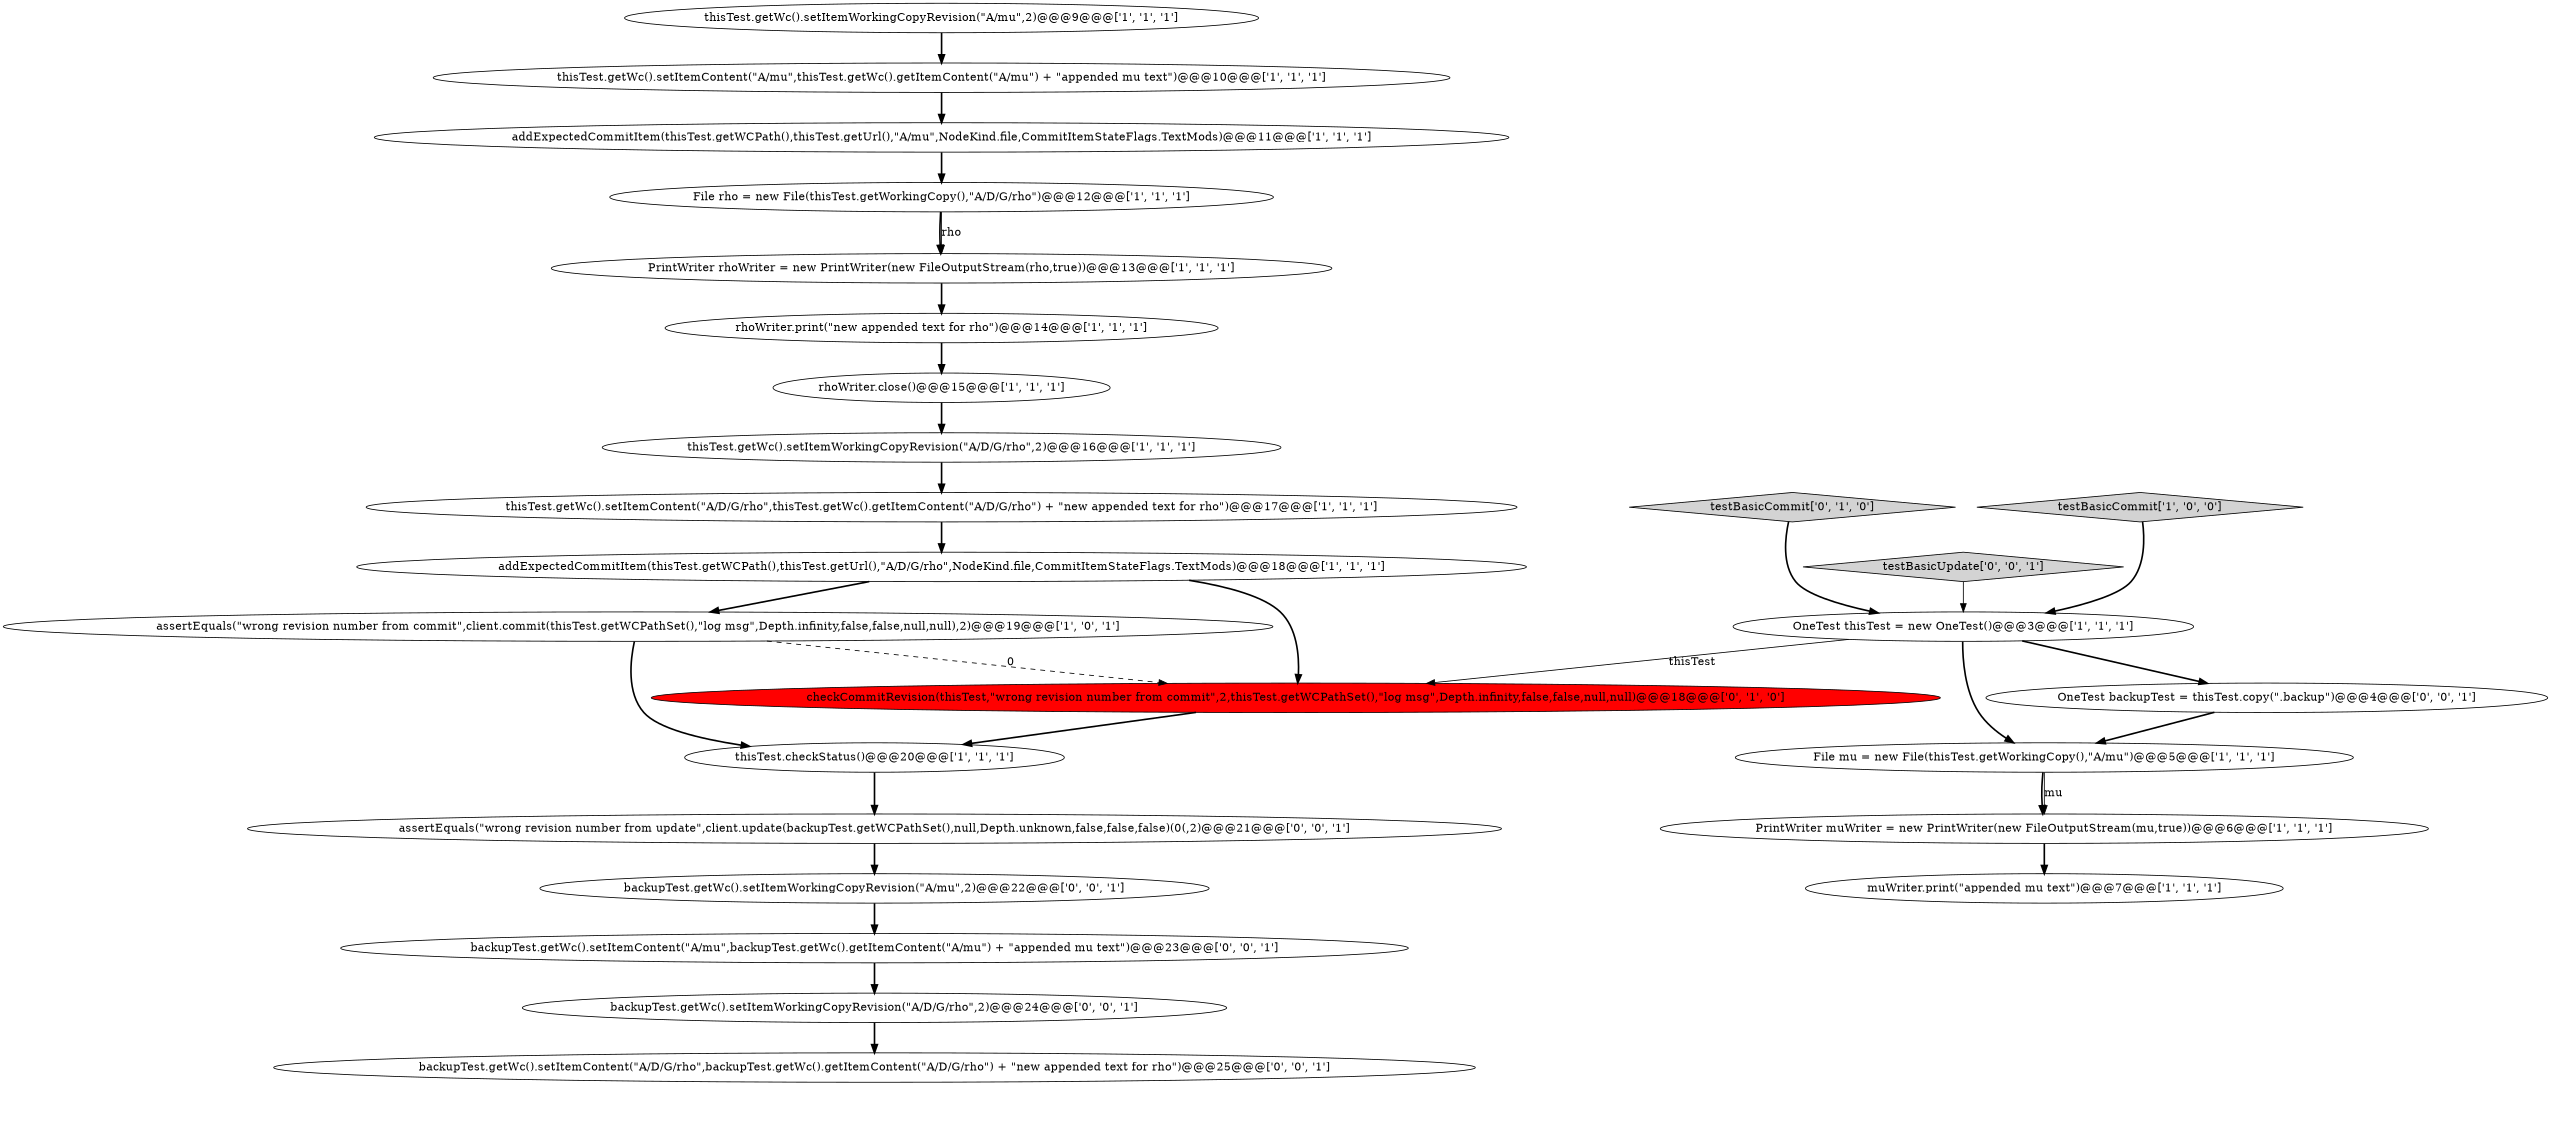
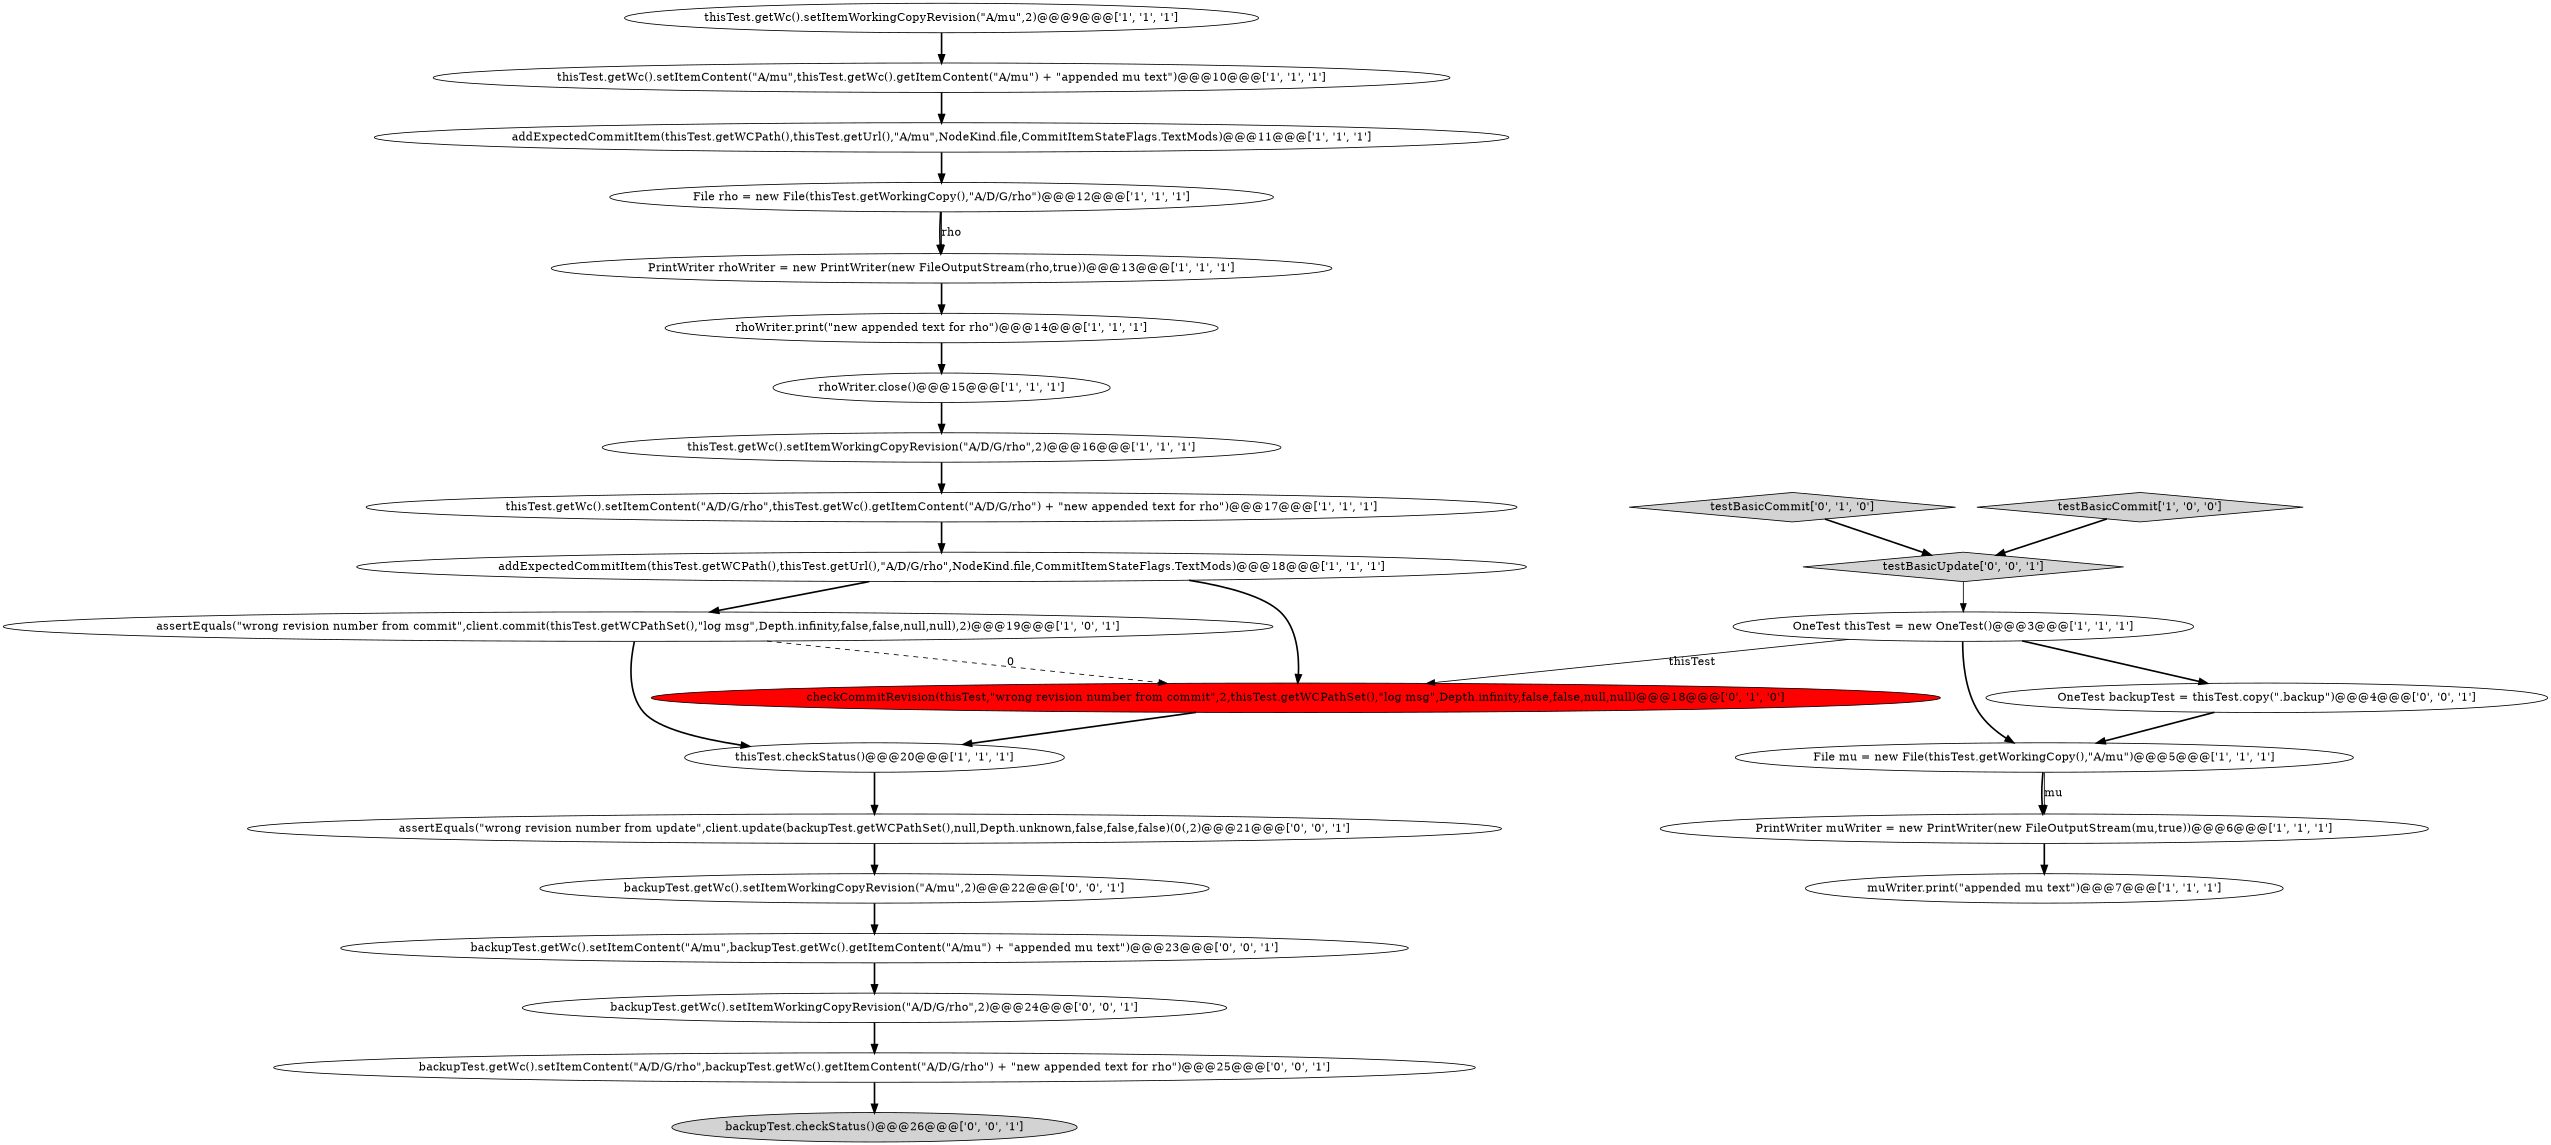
  digraph {
    fontname="DejaVu Serif"
    node [fillcolor=white fontname="DejaVu Serif" shape=ellipse style=filled]
    edge [fontname="DejaVu Serif" style=bold]
    n1 [label="thisTest.getWc().setItemWorkingCopyRevision(\"A/D/G/rho\",2)@@@16@@@['1', '1', '1']"]
    n2 [label="thisTest.getWc().setItemContent(\"A/D/G/rho\",thisTest.getWc().getItemContent(\"A/D/G/rho\") + \"new appended text for rho\")@@@17@@@['1', '1', '1']"]
    n3 [label="addExpectedCommitItem(thisTest.getWCPath(),thisTest.getUrl(),\"A/D/G/rho\",NodeKind.file,CommitItemStateFlags.TextMods)@@@18@@@['1', '1', '1']"]
    n4 [label="addExpectedCommitItem(thisTest.getWCPath(),thisTest.getUrl(),\"A/mu\",NodeKind.file,CommitItemStateFlags.TextMods)@@@11@@@['1', '1', '1']"]
    n5 [label="File rho = new File(thisTest.getWorkingCopy(),\"A/D/G/rho\")@@@12@@@['1', '1', '1']"]
    n6 [label="PrintWriter rhoWriter = new PrintWriter(new FileOutputStream(rho,true))@@@13@@@['1', '1', '1']"]
    n7 [label="muWriter.print(\"appended mu text\")@@@7@@@['1', '1', '1']"]
    n8 [label="OneTest thisTest = new OneTest()@@@3@@@['1', '1', '1']"]
    n9 [fillcolor=red label="checkCommitRevision(thisTest,\"wrong revision number from commit\",2,thisTest.getWCPathSet(),\"log msg\",Depth.infinity,false,false,null,null)@@@18@@@['0', '1', '0']"]
    n10 [label="File mu = new File(thisTest.getWorkingCopy(),\"A/mu\")@@@5@@@['1', '1', '1']"]
    n11 [label="OneTest backupTest = thisTest.copy(\".backup\")@@@4@@@['0', '0', '1']"]
    n12 [label="thisTest.checkStatus()@@@20@@@['1', '1', '1']"]
    n13 [label="PrintWriter muWriter = new PrintWriter(new FileOutputStream(mu,true))@@@6@@@['1', '1', '1']"]
    n14 [label="thisTest.getWc().setItemWorkingCopyRevision(\"A/mu\",2)@@@9@@@['1', '1', '1']"]
    n15 [label="thisTest.getWc().setItemContent(\"A/mu\",thisTest.getWc().getItemContent(\"A/mu\") + \"appended mu text\")@@@10@@@['1', '1', '1']"]
    n16 [label="assertEquals(\"wrong revision number from update\",client.update(backupTest.getWCPathSet(),null,Depth.unknown,false,false,false)(0(,2)@@@21@@@['0', '0', '1']"]
    n17 [label="backupTest.getWc().setItemWorkingCopyRevision(\"A/mu\",2)@@@22@@@['0', '0', '1']"]
    n18 [label="rhoWriter.print(\"new appended text for rho\")@@@14@@@['1', '1', '1']"]
    n19 [label="rhoWriter.close()@@@15@@@['1', '1', '1']"]
    n20 [label="assertEquals(\"wrong revision number from commit\",client.commit(thisTest.getWCPathSet(),\"log msg\",Depth.infinity,false,false,null,null),2)@@@19@@@['1', '0', '1']"]
    n21 [label="backupTest.getWc().setItemContent(\"A/mu\",backupTest.getWc().getItemContent(\"A/mu\") + \"appended mu text\")@@@23@@@['0', '0', '1']"]
    n22 [label="backupTest.getWc().setItemWorkingCopyRevision(\"A/D/G/rho\",2)@@@24@@@['0', '0', '1']"]
    n23 [label="backupTest.getWc().setItemContent(\"A/D/G/rho\",backupTest.getWc().getItemContent(\"A/D/G/rho\") + \"new appended text for rho\")@@@25@@@['0', '0', '1']"]
    n24 [fillcolor=lightgray label="testBasicCommit['0', '1', '0']" shape=diamond]
    n25 [fillcolor=lightgray label="testBasicUpdate['0', '0', '1']" shape=diamond]
+   n26 [fillcolor=lightgray label="backupTest.checkStatus()@@@26@@@['0', '0', '1']"]
    n27 [fillcolor=lightgray label="testBasicCommit['1', '0', '0']" shape=diamond]
    n1 -> n2
    n2 -> n3
    n3 -> n9
    n3 -> n20
    n4 -> n5
    n5 -> n6
    n5 -> n6 [label=rho style=solid]
    n6 -> n18
    n8 -> n9 [label=thisTest style=solid]
    n8 -> n10
    n8 -> n11
    n9 -> n12
    n10 -> n13
    n10 -> n13 [label=mu style=solid]
    n11 -> n10
    n12 -> n16
    n13 -> n7
    n14 -> n15
    n15 -> n4
    n16 -> n17
    n17 -> n21
    n18 -> n19
    n19 -> n1
    n20 -> n9 [label=0 style=dashed]
    n20 -> n12
    n21 -> n22
    n22 -> n23
-   n24 -> n8
+   n23 -> n26
+   n24 -> n25
    n25 -> n8 [style=solid]
-   n27 -> n8
+   n27 -> n25
  }
